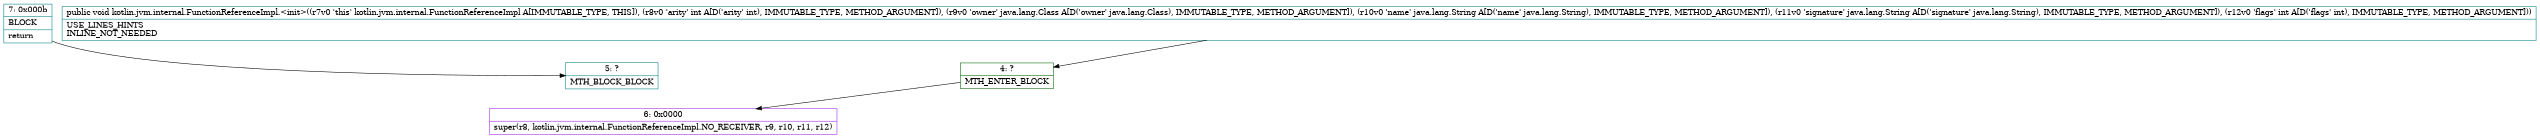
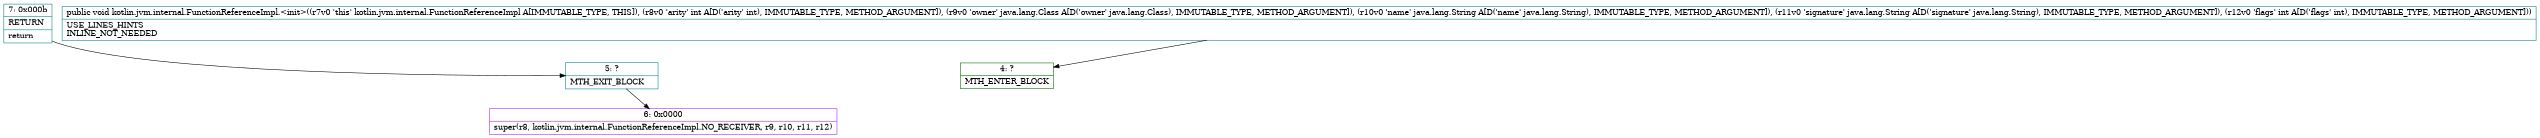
  digraph {
    node [color=teal shape=record]
    n1 [color=darkgreen label="{4\:\ ?|MTH_ENTER_BLOCK\l}"]
    n2 [color=purple label="{6\:\ 0x0000|super(r8, kotlin.jvm.internal.FunctionReferenceImpl.NO_RECEIVER, r9, r10, r11, r12)\l}"]
-   n3 [label="{7\:\ 0x000b|BLOCK\l|return\l}"]
-   n4 [label="{5\:\ ?|MTH_BLOCK_BLOCK\l}"]
+   n3 [label="{7\:\ 0x000b|RETURN\l|return\l}"]
+   n4 [label="{5\:\ ?|MTH_EXIT_BLOCK\l}"]
    n5 [label="{public void kotlin.jvm.internal.FunctionReferenceImpl.\<init\>((r7v0 'this' kotlin.jvm.internal.FunctionReferenceImpl A[IMMUTABLE_TYPE, THIS]), (r8v0 'arity' int A[D('arity' int), IMMUTABLE_TYPE, METHOD_ARGUMENT]), (r9v0 'owner' java.lang.Class A[D('owner' java.lang.Class), IMMUTABLE_TYPE, METHOD_ARGUMENT]), (r10v0 'name' java.lang.String A[D('name' java.lang.String), IMMUTABLE_TYPE, METHOD_ARGUMENT]), (r11v0 'signature' java.lang.String A[D('signature' java.lang.String), IMMUTABLE_TYPE, METHOD_ARGUMENT]), (r12v0 'flags' int A[D('flags' int), IMMUTABLE_TYPE, METHOD_ARGUMENT]))  | USE_LINES_HINTS\lINLINE_NOT_NEEDED\l}"]
-   n1 -> n2
+   n4 -> n2
    n3 -> n4
    n5 -> n1
  }
